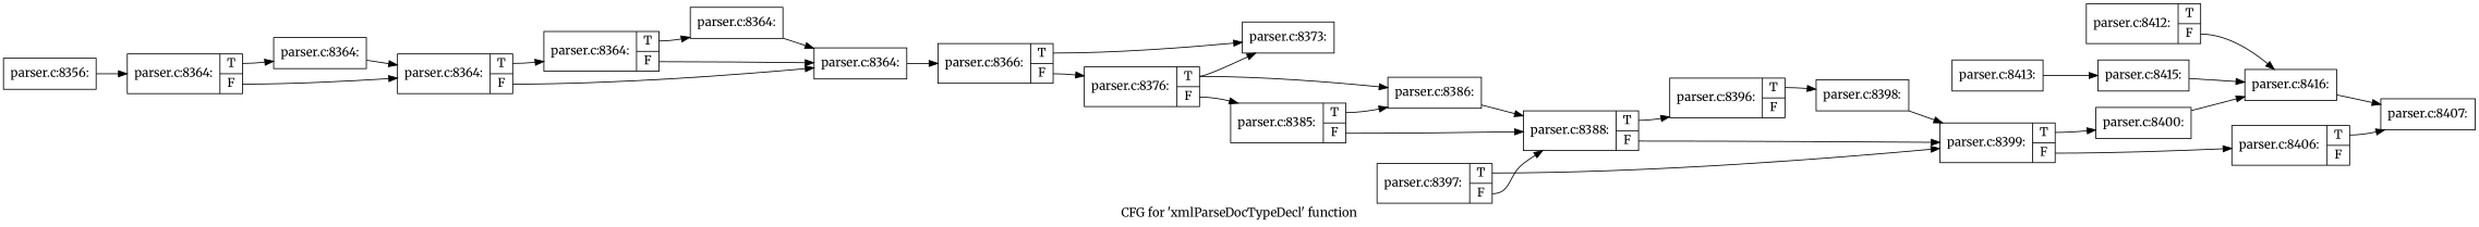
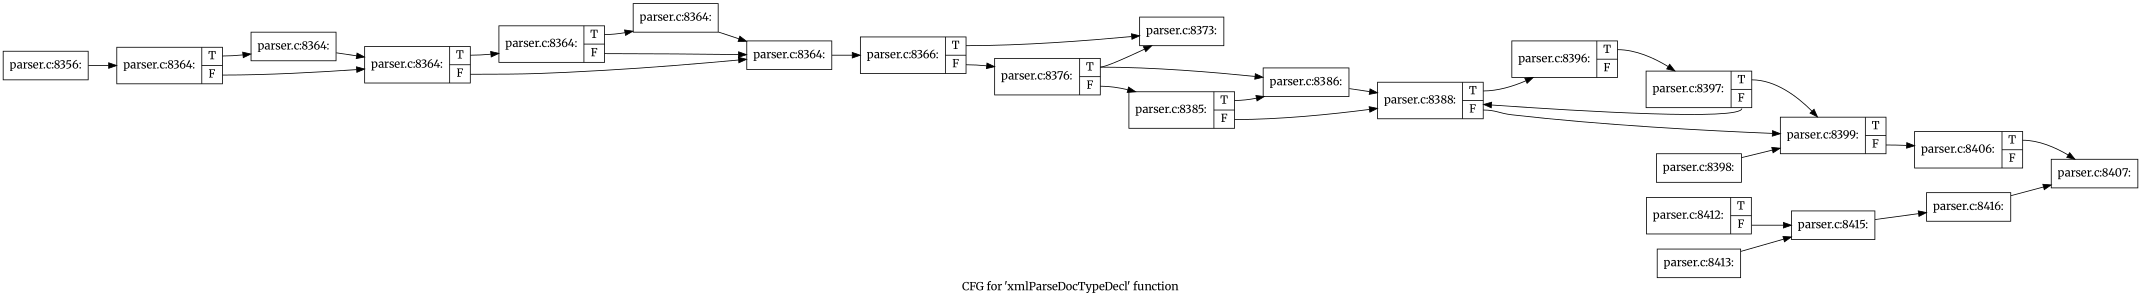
  digraph {
    fontname=Merriweather
    label="CFG for 'xmlParseDocTypeDecl' function"
    rankdir=LR
    node [fontname=Merriweather shape=record]
    edge [fontname=Merriweather tailport=s0]
    n1 [label="{parser.c:8356:}"]
    n2 [label="{parser.c:8364:|{<s0>T|<s1>F}}"]
    n3 [label="{parser.c:8364:}"]
    n4 [label="{parser.c:8364:|{<s0>T|<s1>F}}"]
    n5 [label="{parser.c:8364:|{<s0>T|<s1>F}}"]
    n6 [label="{parser.c:8364:}"]
    n7 [label="{parser.c:8364:}"]
    n8 [label="{parser.c:8366:|{<s0>T|<s1>F}}"]
    n9 [label="{parser.c:8373:}"]
    n10 [label="{parser.c:8376:|{<s0>T|<s1>F}}"]
    n11 [label="{parser.c:8386:}"]
    n12 [label="{parser.c:8385:|{<s0>T|<s1>F}}"]
    n13 [label="{parser.c:8388:|{<s0>T|<s1>F}}"]
    n14 [label="{parser.c:8396:|{<s0>T|<s1>F}}"]
    n15 [label="{parser.c:8399:|{<s0>T|<s1>F}}"]
    n16 [label="{parser.c:8397:|{<s0>T|<s1>F}}"]
-   n17 [label="{parser.c:8400:}"]
    n18 [label="{parser.c:8406:|{<s0>T|<s1>F}}"]
    n19 [label="{parser.c:8416:}"]
    n20 [label="{parser.c:8407:}"]
    n21 [label="{parser.c:8398:}"]
    n22 [label="{parser.c:8412:|{<s0>T|<s1>F}}"]
    n23 [label="{parser.c:8415:}"]
    n24 [label="{parser.c:8413:}"]
    n1 -> n2
    n2 -> n3
    n2 -> n4 [tailport=s1]
    n3 -> n4
    n4 -> n5
    n4 -> n6 [tailport=s1]
    n5 -> n6 [tailport=s1]
    n5 -> n7
    n6 -> n8
    n7 -> n6
    n8 -> n9
    n8 -> n10 [tailport=s1]
    n10 -> n9
    n10 -> n11
    n10 -> n12 [tailport=s1]
    n11 -> n13
    n12 -> n11
    n12 -> n13 [tailport=s1]
    n13 -> n14
    n13 -> n15 [tailport=s1]
-   n14 -> n21
-   n15 -> n17
+   n14 -> n16
    n15 -> n18 [tailport=s1]
    n16 -> n13 [tailport=s1]
    n16 -> n15
-   n17 -> n19
    n18 -> n20
    n19 -> n20
    n21 -> n15
-   n22 -> n19 [tailport=s1]
+   n22 -> n23 [tailport=s1]
    n23 -> n19
    n24 -> n23
  }
